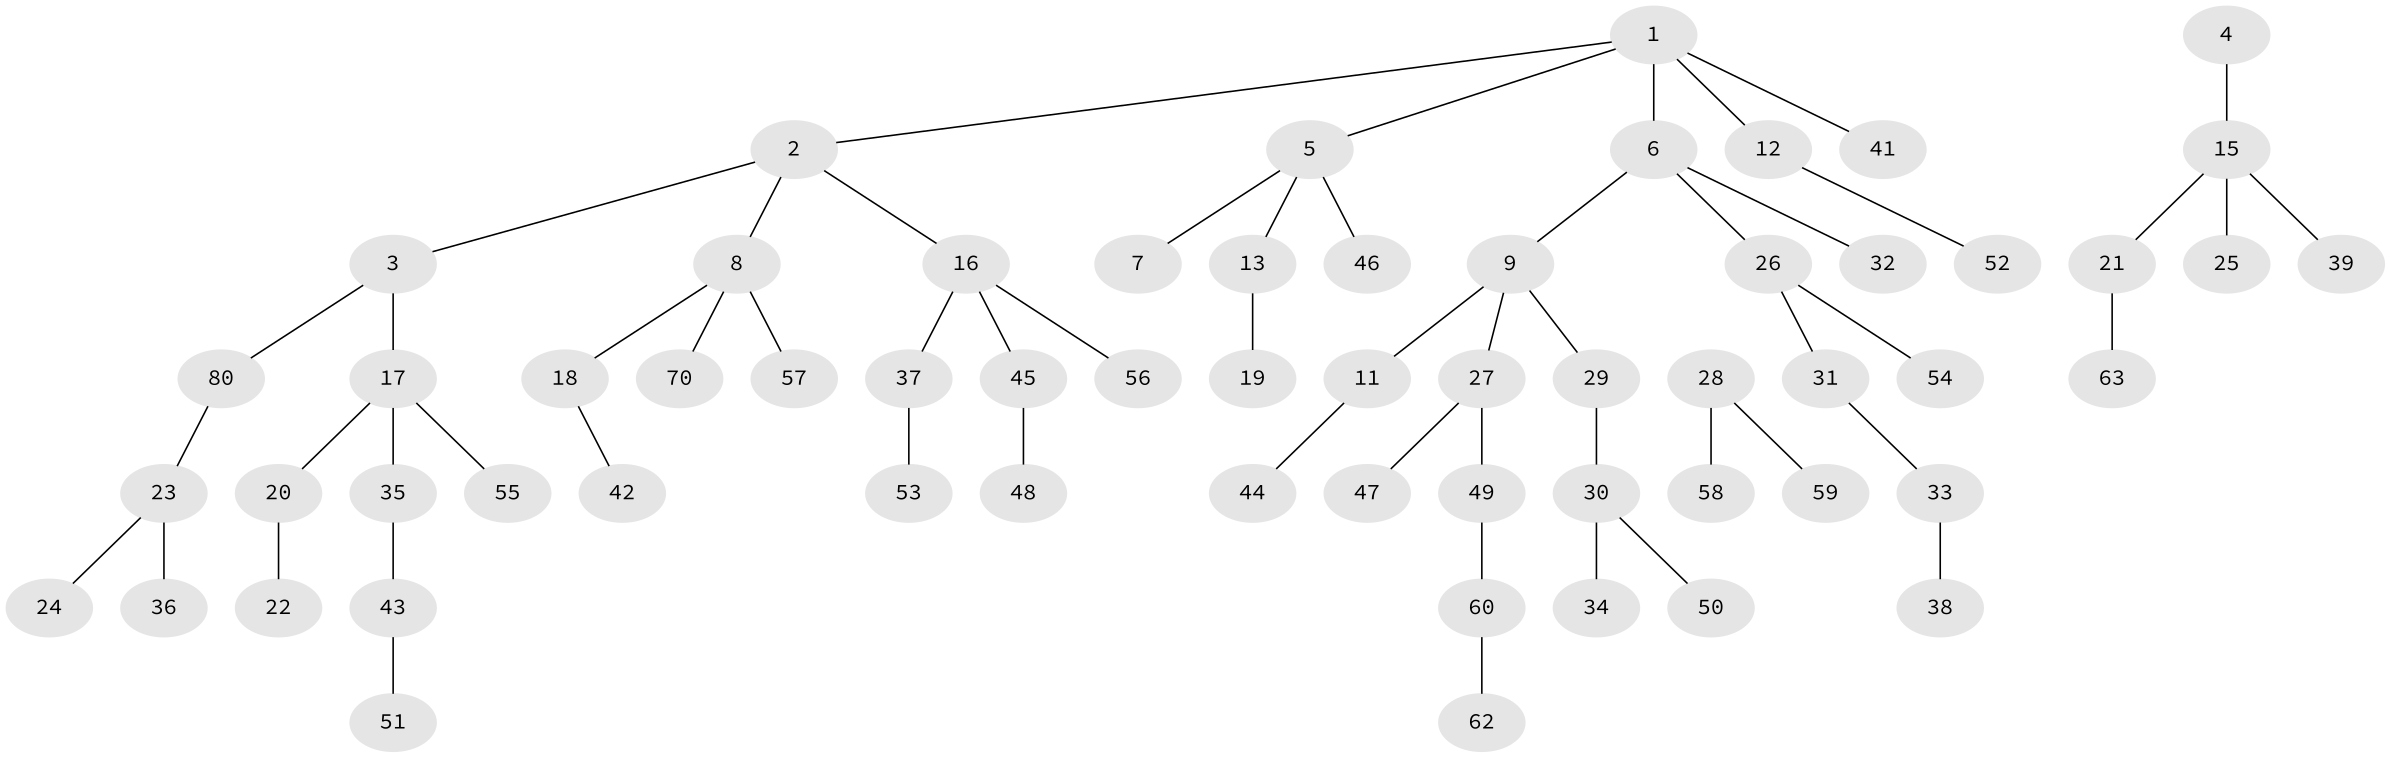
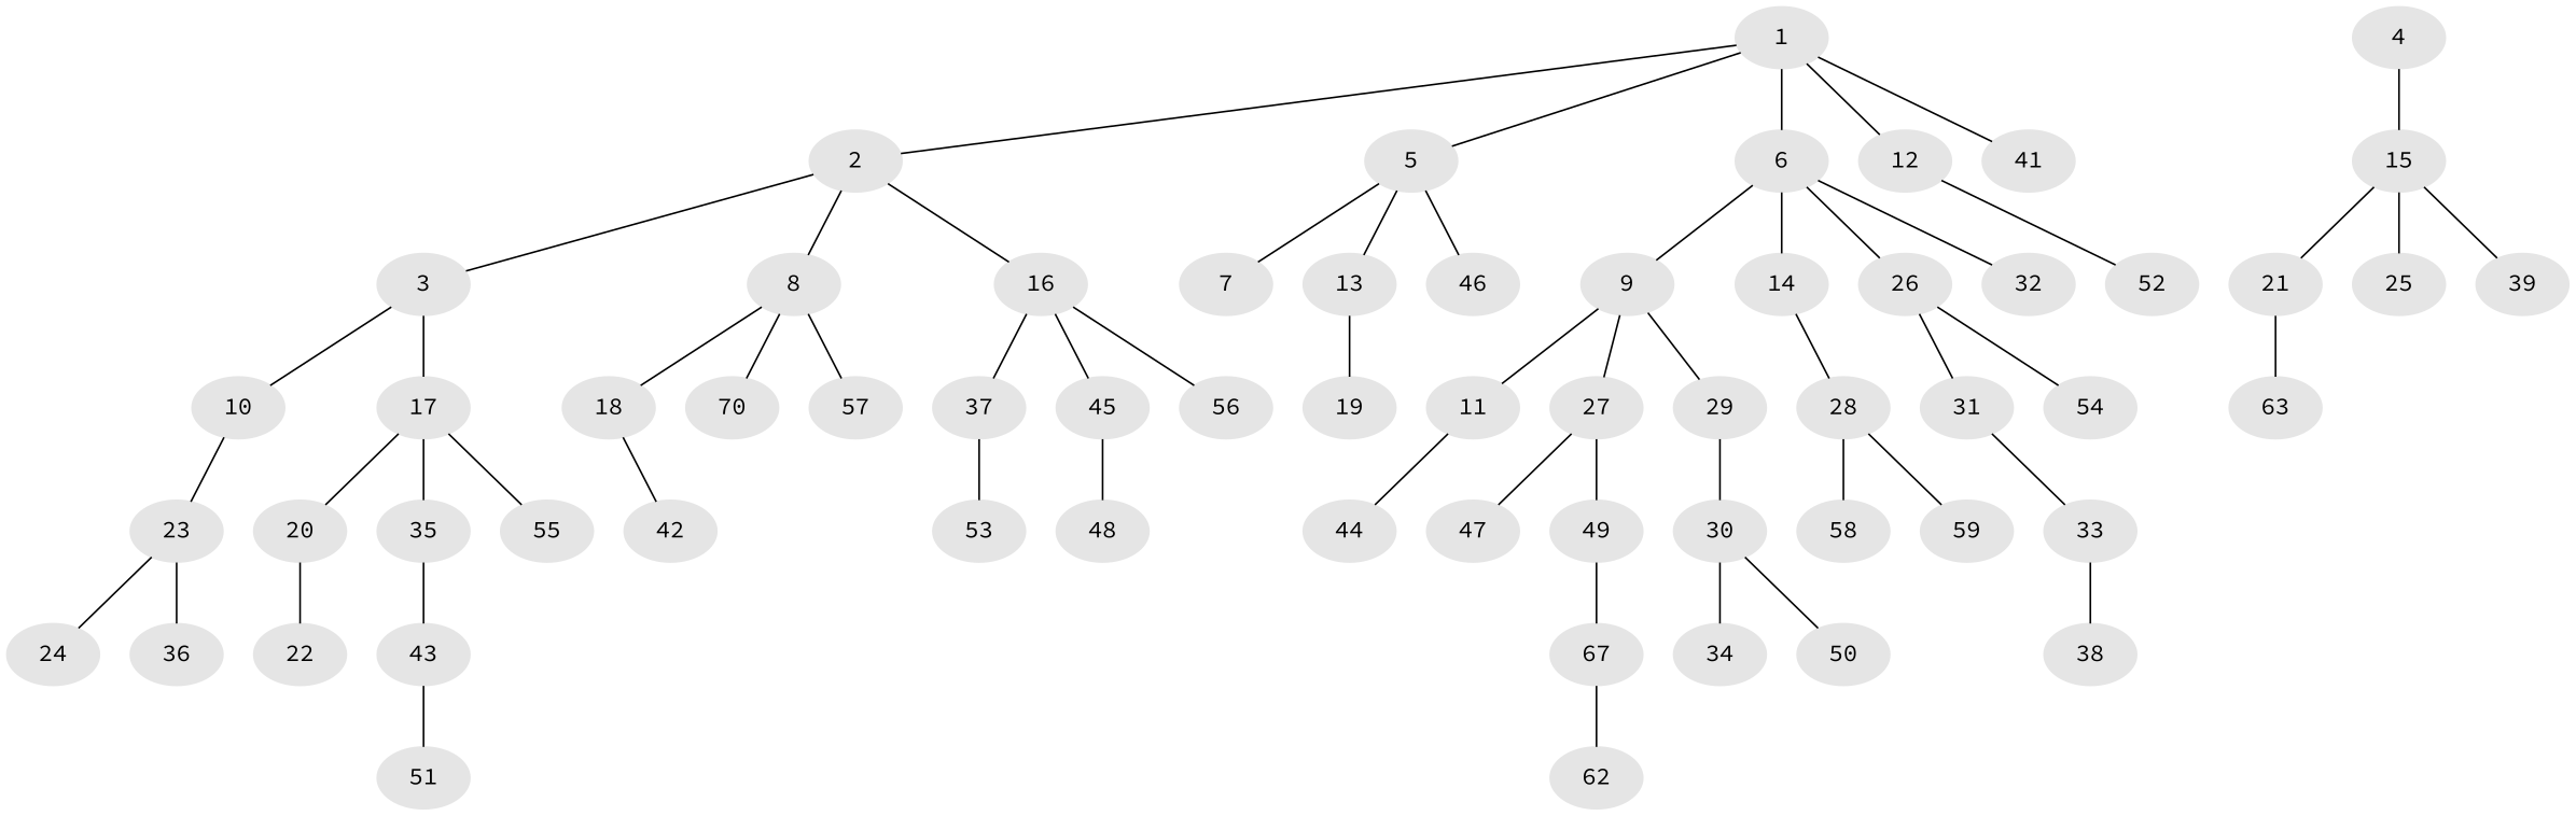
  graph {
    fontname="Source Code Pro"
    node [color=gray90 fontname="Source Code Pro" style=filled]
    edge [fontname="Source Code Pro" weight=1.0]
    1
    2
    5
    6
    12
    41
    3
    8
    16
    7
    13
    46
    9
+   14
    26
    32
    52
-   10 [label=80]
+   10
    17
    4
    15
    18
    n23 [label=70]
    57
    37
    45
    56
    23
    20
    35
    55
    21
    25
    39
    19
    11
    27
    29
    28
    31
    54
    42
    44
    47
    49
    30
    24
    36
    58
    59
    63
    53
    48
    22
    43
    33
-   60
+   60 [label=67]
    34
    50
    38
    51
    62
    1 -- 2
    1 -- 5
    1 -- 6
    1 -- 12
    1 -- 41
    2 -- 3
    2 -- 8
    2 -- 16
    5 -- 7
    5 -- 13
    5 -- 46
    6 -- 9
+   6 -- 14
    6 -- 26
    6 -- 32
    12 -- 52
    3 -- 10
    3 -- 17
    8 -- 18
    8 -- n23
    8 -- 57
    16 -- 37
    16 -- 45
    16 -- 56
    13 -- 19
    9 -- 11
    9 -- 27
    9 -- 29
+   14 -- 28
    26 -- 31
    26 -- 54
    10 -- 23
    17 -- 20
    17 -- 35
    17 -- 55
    4 -- 15
    15 -- 21
    15 -- 25
    15 -- 39
    18 -- 42
    37 -- 53
    45 -- 48
    23 -- 24
    23 -- 36
    20 -- 22
    35 -- 43
    21 -- 63
    11 -- 44
    27 -- 47
    27 -- 49
    29 -- 30
    28 -- 58
    28 -- 59
    31 -- 33
    49 -- 60
    30 -- 34
    30 -- 50
    43 -- 51
    33 -- 38
    60 -- 62
  }
